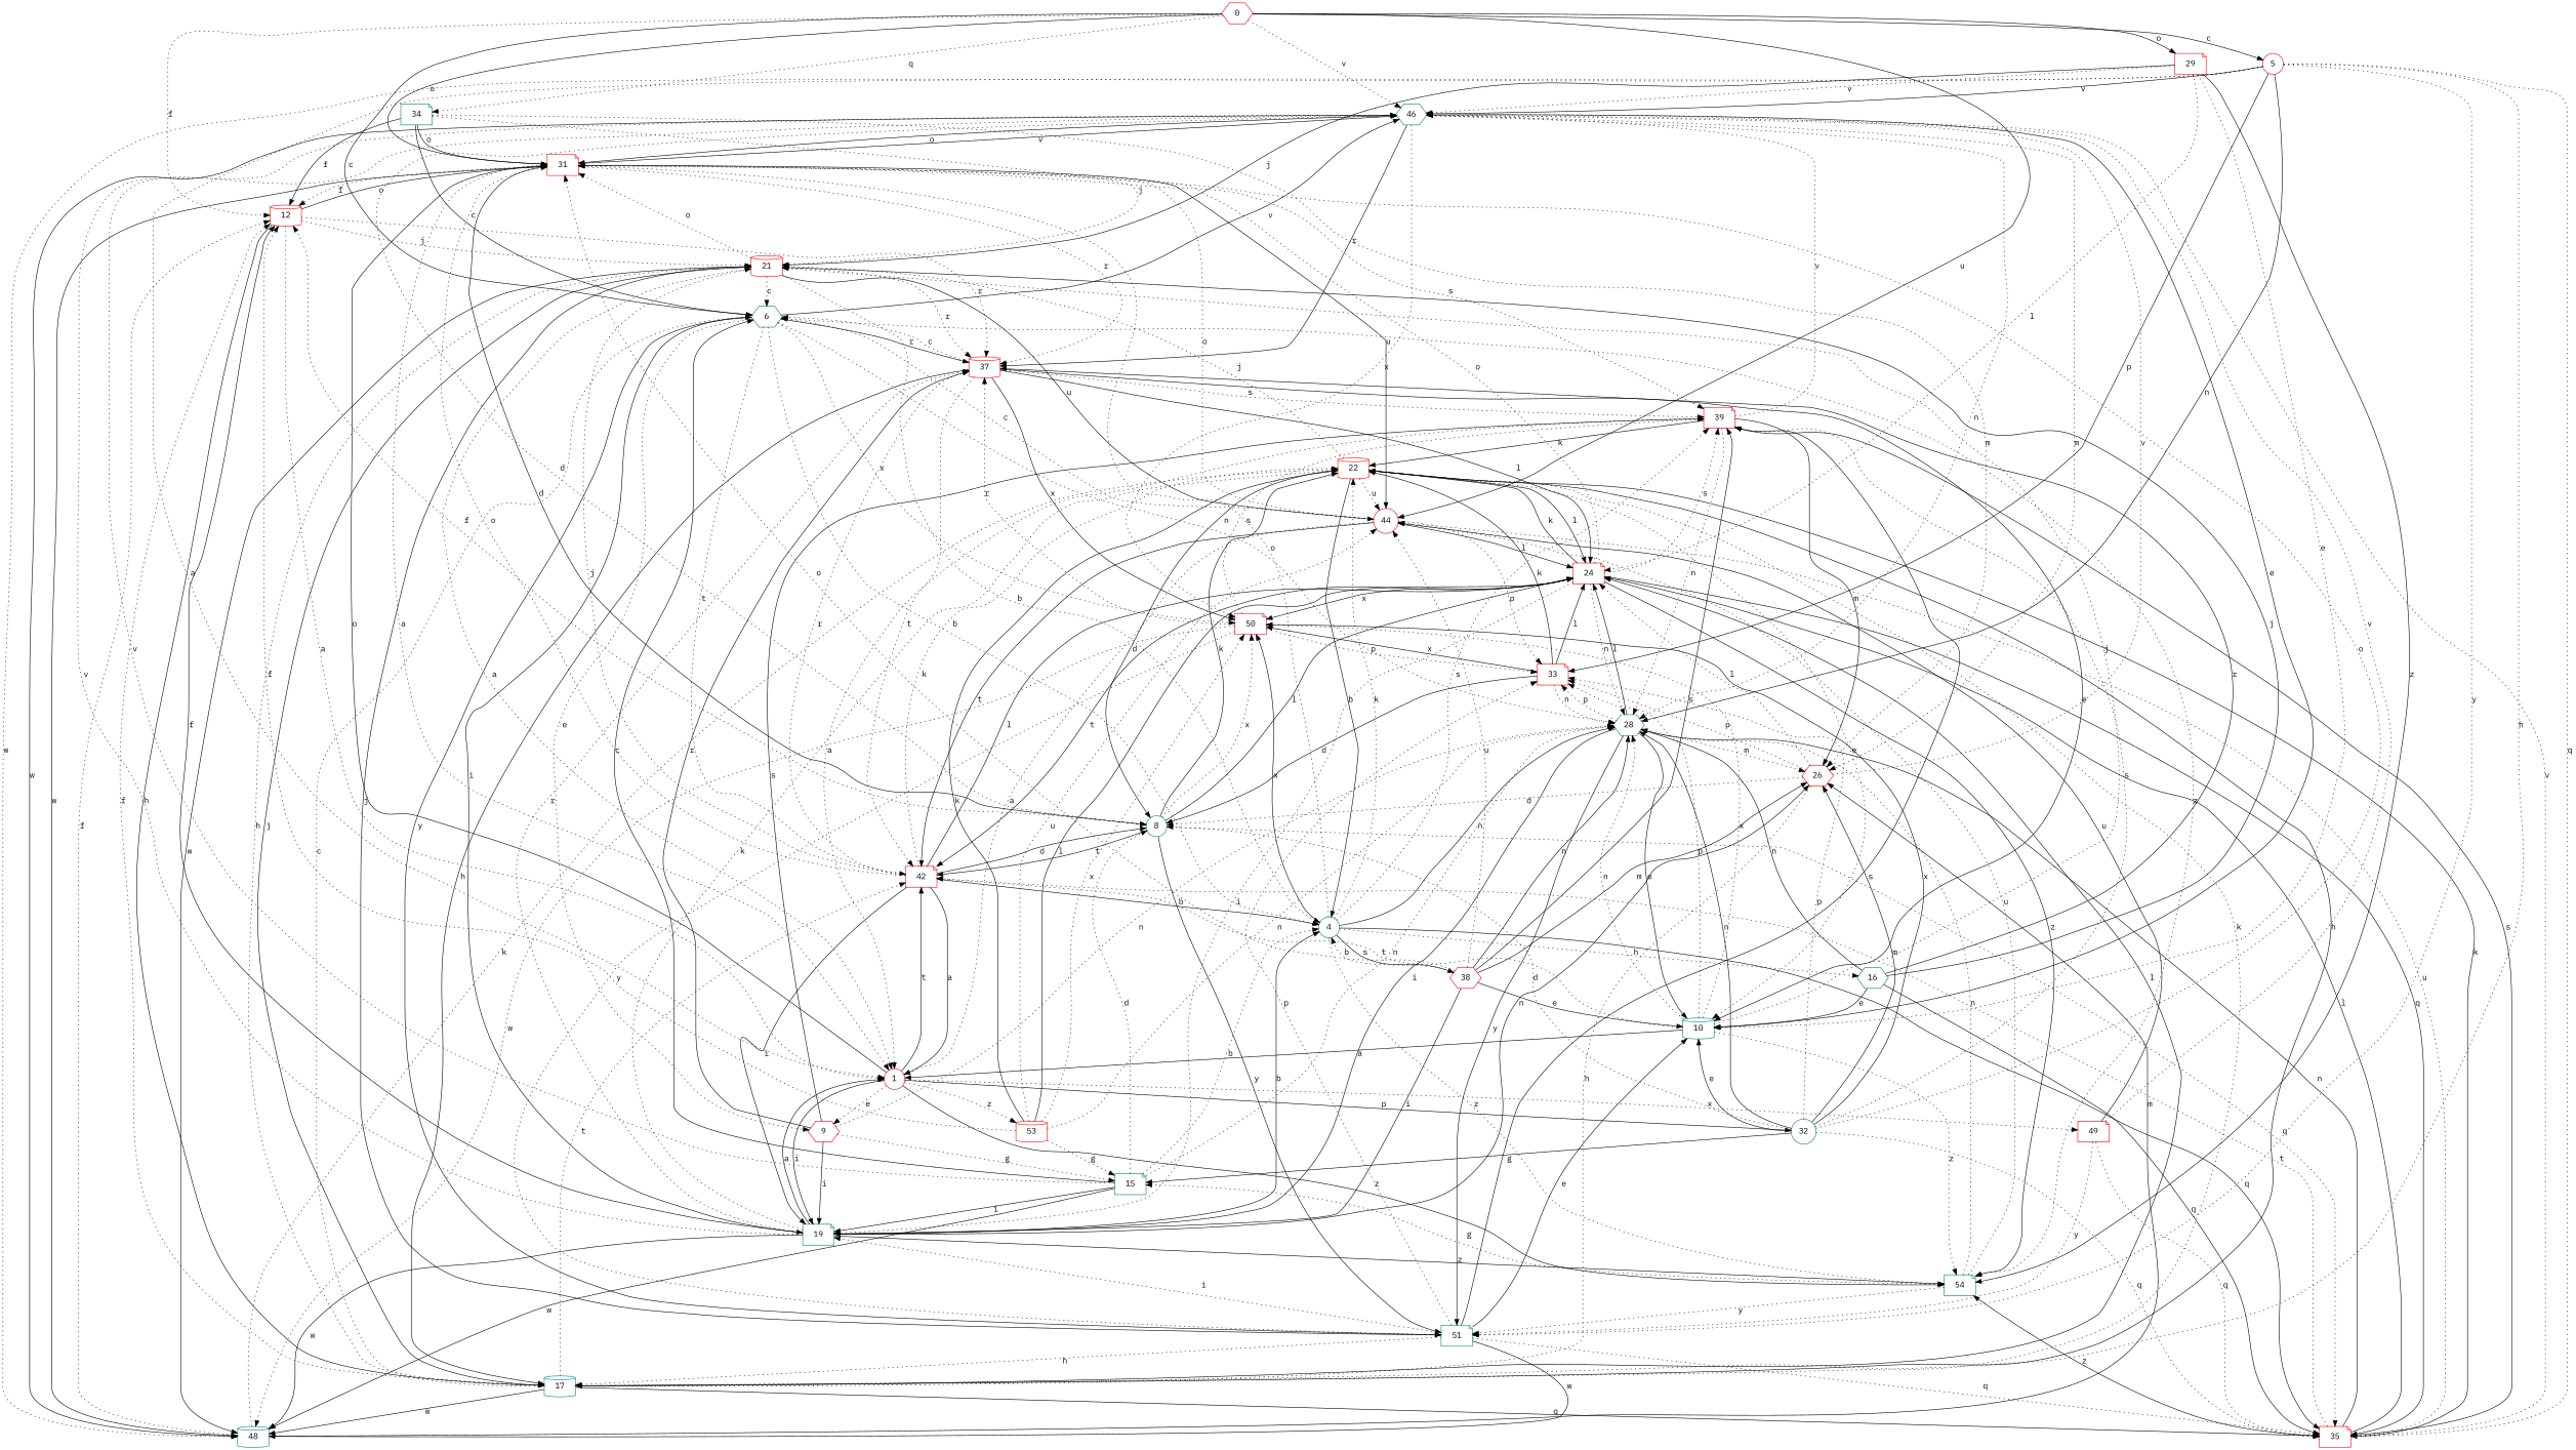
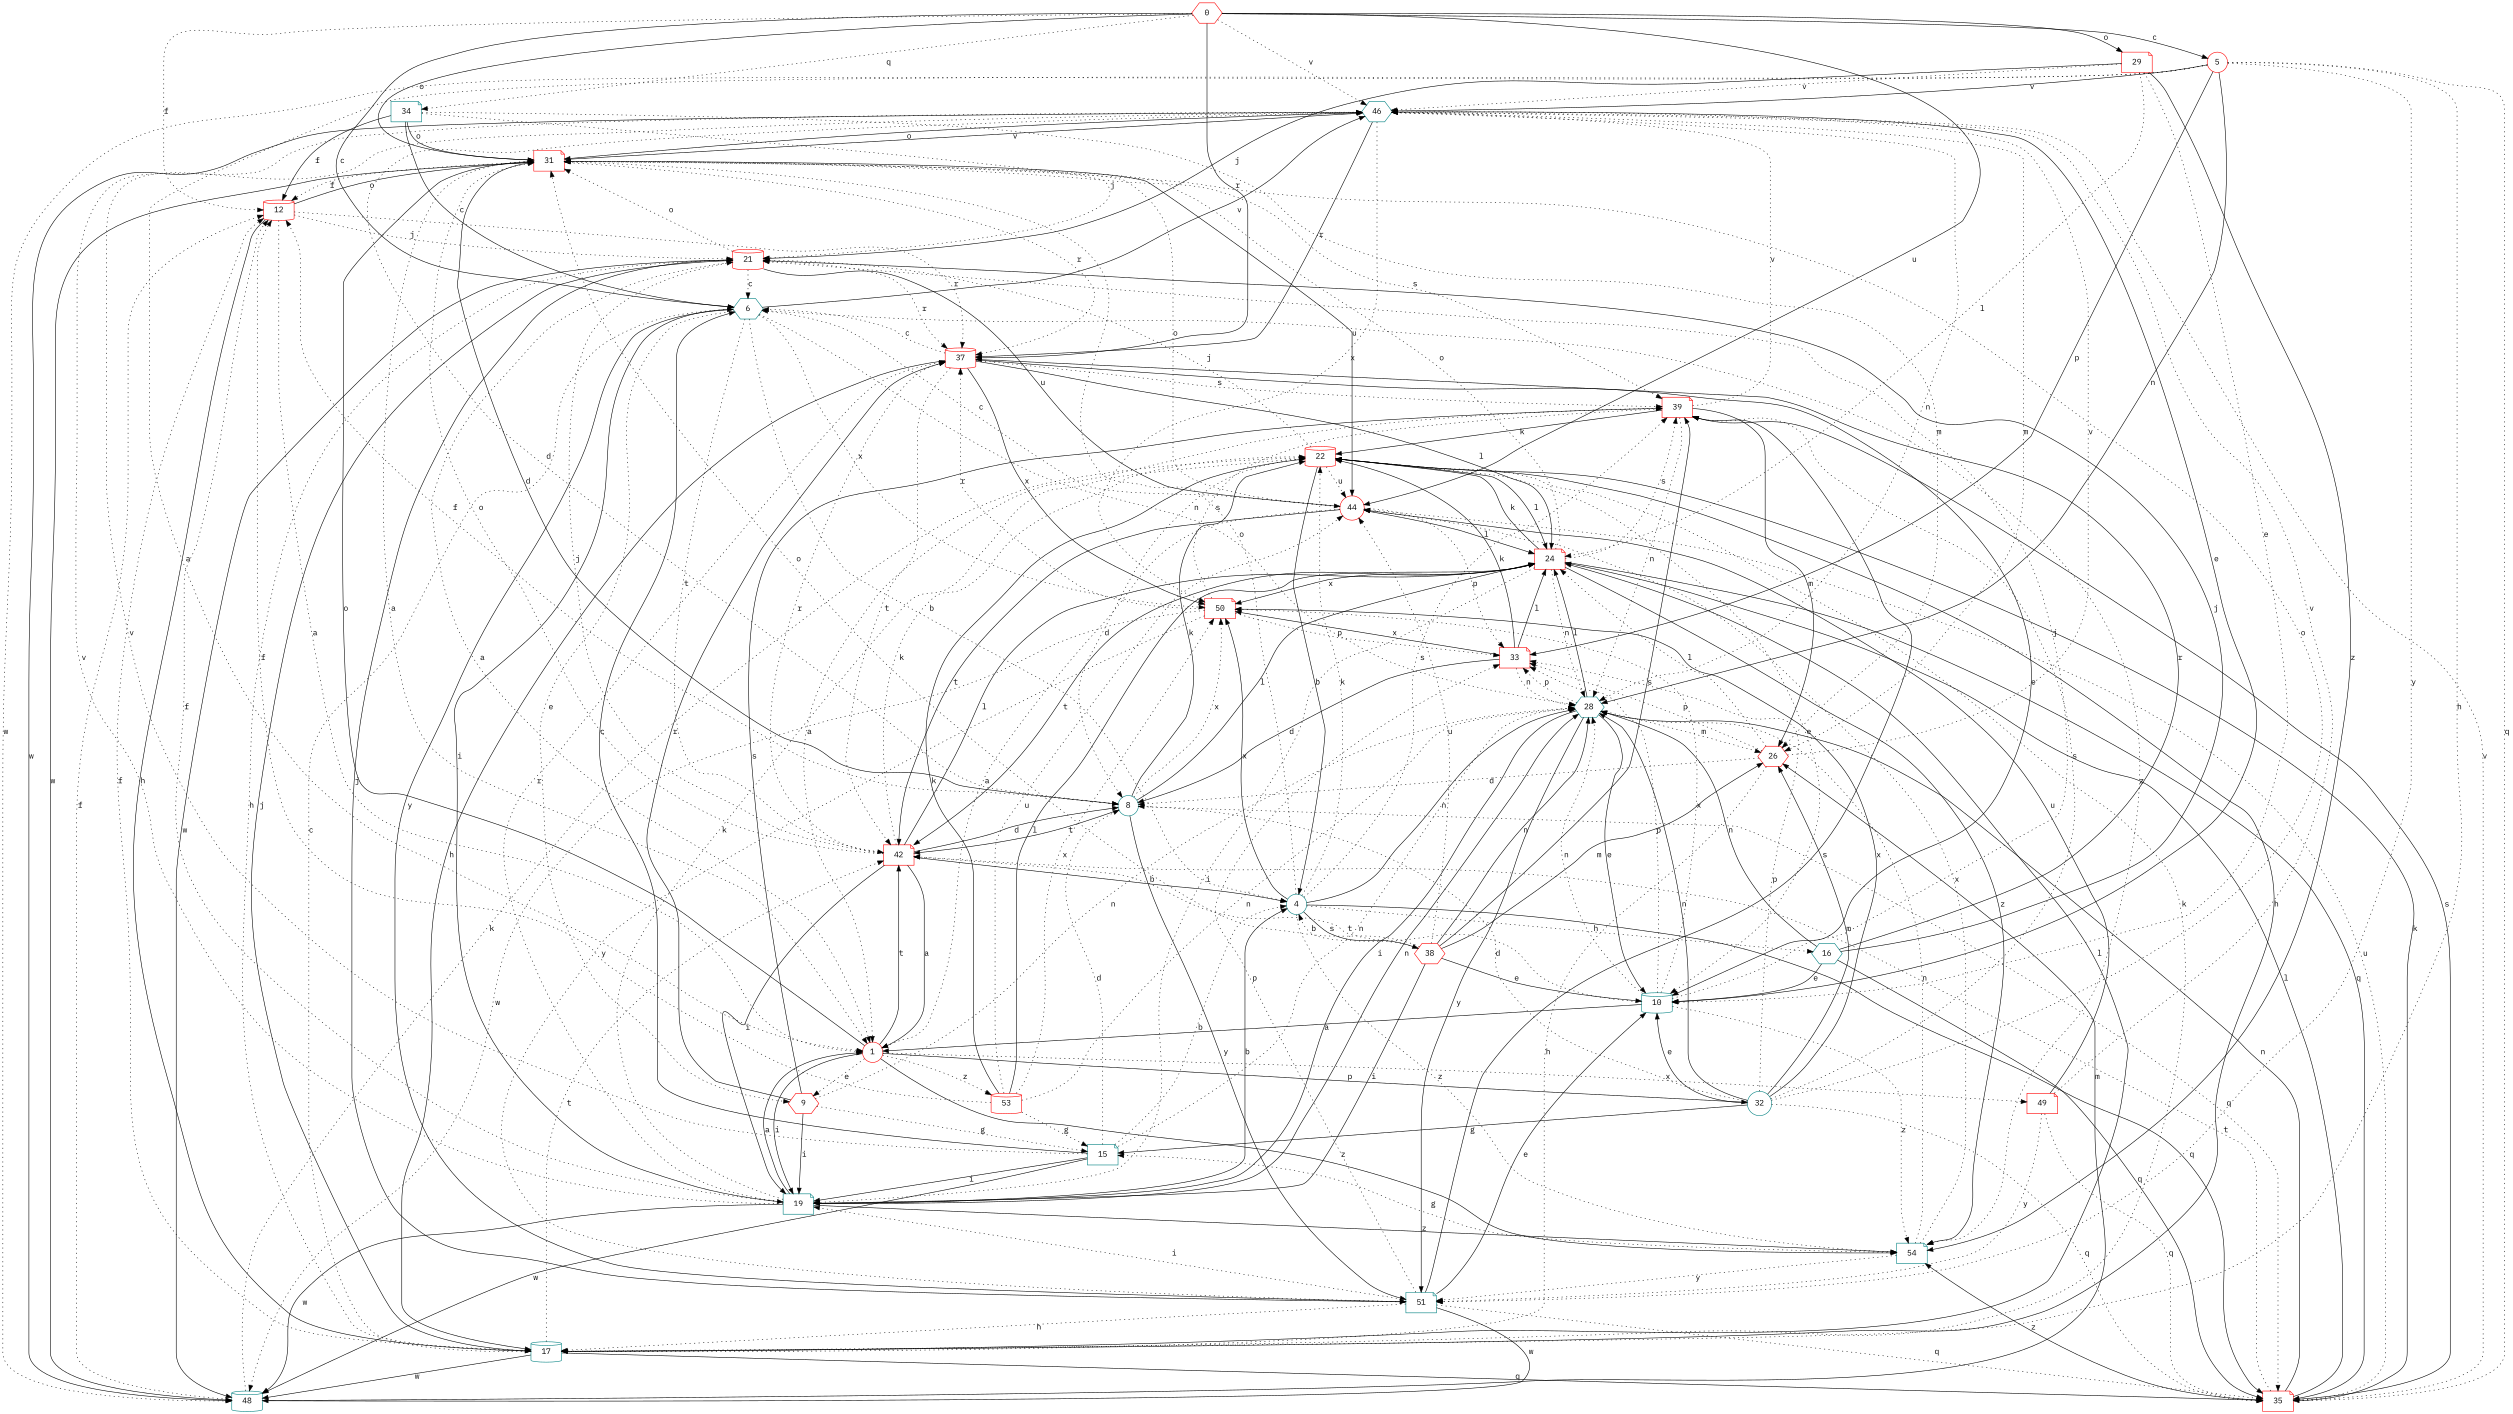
  strict digraph {
    fontname="IBM Plex Mono"
    node [color=red fontname="IBM Plex Mono" shape=note]
    edge [fontname="IBM Plex Mono" style=dotted]
    0 [shape=hexagon]
    5 [shape=circle]
    6 [color=teal shape=hexagon]
    12 [shape=cylinder]
    29
    31
    34 [color=teal]
    44 [shape=circle]
    46 [color=teal shape=hexagon]
    1 [shape=circle]
    28 [color=teal shape=hexagon]
    35
    17 [color=teal shape=cylinder]
    33
    48 [color=teal shape=cylinder]
    51 [color=teal]
    9 [shape=hexagon]
    19 [color=teal]
    42
    54 [color=teal]
    4 [color=teal shape=circle]
    50
    37 [shape=cylinder]
    21 [shape=cylinder]
    n25 [label=24]
    10 [color=teal shape=cylinder]
    39
    8 [color=teal shape=circle]
    26 [shape=hexagon]
    32 [color=teal shape=circle]
    49
    53 [shape=cylinder]
    15 [color=teal]
    22 [shape=cylinder]
    16 [color=teal shape=hexagon]
    38 [shape=hexagon]
    0 -> 5 [label=c style=solid]
    0 -> 6 [label=c style=solid]
    0 -> 12 [label=f]
    0 -> 29 [label=o style=solid]
    0 -> 31 [label=o style=solid]
    0 -> 34 [label=q]
    0 -> 44 [label=u style=solid]
    0 -> 46 [label=v]
    5 -> 46 [label=v style=solid]
    5 -> 1 [label=a]
    5 -> 28 [label=n style=solid]
    5 -> 35 [label=q]
    5 -> 17 [label=h]
    5 -> 33 [label=p style=solid]
    5 -> 48 [label=w]
    5 -> 51 [label=y]
    6 -> 46 [label=v style=solid]
    6 -> 28 [label=n]
    6 -> 51 [label=y style=solid]
    6 -> 9 [label=e]
    6 -> 19 [label=i style=solid]
    6 -> 42 [label=t]
    6 -> 54 [label=z]
    6 -> 4 [label=b]
    6 -> 50 [label=x]
-   6 -> 37 [label=r style=solid]
+   0 -> 37 [label=r style=solid]
    12 -> 31 [label=o style=solid]
    12 -> 1 [label=a]
    12 -> 17 [label=h style=solid]
    12 -> 37 [label=r]
    12 -> 21 [label=j]
    29 -> 46 [label=v]
    29 -> 54 [label=z style=solid]
    29 -> 21 [label=j style=solid]
    29 -> n25 [label=l]
    29 -> 10 [label=e]
    31 -> 12 [label=f]
    31 -> 44 [label=u style=solid]
    31 -> 46 [label=v style=solid]
    31 -> 1 [label=a]
    31 -> 48 [label=w style=solid]
    31 -> 37 [label=r]
    31 -> 39 [label=s]
    31 -> 8 [label=d style=solid]
    34 -> 6 [label=c style=solid]
    34 -> 12 [label=f style=solid]
    34 -> 31 [label=o style=solid]
    34 -> 21 [label=j]
    34 -> 26 [label=m]
    44 -> 6 [label=c]
    44 -> 31 [label=o]
    44 -> 1 [label=a]
    44 -> 33 [label=p]
    44 -> 42 [label=t style=solid]
    44 -> n25 [label=l style=solid]
    46 -> 31 [label=o style=solid]
    46 -> 28 [label=n]
    46 -> 48 [label=w style=solid]
    46 -> 50 [label=x]
    46 -> 37 [label=r style=solid]
    46 -> 10 [label=e style=solid]
    46 -> 8 [label=d]
    46 -> 26 [label=m]
    1 -> 31 [label=o style=solid]
    1 -> 9 [label=e]
    1 -> 19 [label=i style=solid]
    1 -> 42 [label=t style=solid]
    1 -> 54 [label=z style=solid]
    1 -> 32 [label=p style=solid]
    1 -> 49 [label=x]
    1 -> 53 [label=z]
    28 -> 33 [label=p]
    28 -> 51 [label=y style=solid]
    28 -> 19 [label=i style=solid]
    28 -> n25 [label=l style=solid]
    28 -> 10 [label=e style=solid]
    28 -> 26 [label=m]
    35 -> 44 [label=u]
    35 -> 46 [label=v]
    35 -> 28 [label=n style=solid]
    35 -> 42 [label=t]
    35 -> 54 [label=z style=solid]
    35 -> n25 [label=l style=solid]
    35 -> 39 [label=s style=solid]
    35 -> 22 [label=k style=solid]
    17 -> 6 [label=c]
    17 -> 12 [label=f]
    17 -> 35 [label=q style=solid]
    17 -> 48 [label=w style=solid]
    17 -> 42 [label=t]
    17 -> 21 [label=j style=solid]
    17 -> n25 [label=l style=solid]
    17 -> 22 [label=k]
    33 -> 28 [label=n]
    33 -> 50 [label=x style=solid]
    33 -> n25 [label=l style=solid]
    33 -> 8 [label=d style=solid]
    33 -> 22 [label=k style=solid]
    48 -> 12 [label=f]
    48 -> 26 [label=m style=solid]
    48 -> 22 [label=k]
    51 -> 35 [label=q]
    51 -> 17 [label=h]
    51 -> 33 [label=p]
    51 -> 48 [label=w style=solid]
    51 -> 19 [label=i]
    51 -> 21 [label=j style=solid]
    51 -> 10 [label=e style=solid]
    51 -> 39 [label=s style=solid]
    9 -> 28 [label=n]
    9 -> 19 [label=i style=solid]
    9 -> 37 [label=r style=solid]
    9 -> 39 [label=s style=solid]
    9 -> 15 [label=g]
-   19 -> 12 [label=f style=solid]
+   19 -> 12 [label=f]
    19 -> 46 [label=v]
    19 -> 1 [label=a style=solid]
-   19 -> 26 [label=n style=solid]
+   19 -> 28 [label=n style=solid]
    19 -> 48 [label=w style=solid]
    19 -> 54 [label=z style=solid]
    19 -> 4 [label=b style=solid]
    19 -> 37 [label=r]
    19 -> 22 [label=k]
    42 -> 31 [label=o]
    42 -> 1 [label=a style=solid]
    42 -> 19 [label=i style=solid]
    42 -> 4 [label=b style=solid]
    42 -> 37 [label=r]
    42 -> 21 [label=j]
    42 -> n25 [label=l style=solid]
    42 -> 8 [label=d style=solid]
    42 -> 22 [label=k]
-   54 -> 44 [label=u]
+   54 -> 44 [label=x]
    54 -> 28 [label=n]
    54 -> 51 [label=y]
    54 -> 15 [label=g]
    4 -> 31 [label=o]
    4 -> 28 [label=n style=solid]
    4 -> 35 [label=q style=solid]
    4 -> 54 [label=z]
    4 -> 50 [label=x style=solid]
    4 -> 39 [label=s]
    4 -> 22 [label=k]
    4 -> 16 [label=h]
    4 -> 38 [label=s style=solid]
    50 -> 33 [label=p]
    50 -> 48 [label=w]
    50 -> 51 [label=y]
    50 -> 37 [label=r]
    50 -> 39 [label=s]
    37 -> 6 [label=c]
    37 -> 17 [label=h style=solid]
    37 -> 42 [label=t]
    37 -> 50 [label=x style=solid]
    37 -> n25 [label=l style=solid]
    37 -> 10 [label=e style=solid]
    37 -> 39 [label=s]
    21 -> 6 [label=c]
    21 -> 31 [label=o]
    21 -> 44 [label=u style=solid]
    21 -> 1 [label=a]
    21 -> 17 [label=h]
    21 -> 48 [label=w style=solid]
-   21 -> 4 [label=b]
    21 -> 37 [label=r]
    n25 -> 31 [label=o]
    n25 -> 28 [label=n]
    n25 -> 35 [label=q style=solid]
    n25 -> 19 [label=i]
    n25 -> 42 [label=t style=solid]
    n25 -> 54 [label=z style=solid]
    n25 -> 50 [label=x style=solid]
    n25 -> 39 [label=s]
    n25 -> 22 [label=k style=solid]
    10 -> 1 [label=a style=solid]
    10 -> 28 [label=n]
    10 -> 33 [label=p]
    10 -> 42 [label=t]
    10 -> 54 [label=z]
    10 -> 50 [label=x]
    10 -> 21 [label=j]
    39 -> 46 [label=v]
    39 -> 1 [label=a]
    39 -> 28 [label=n]
    39 -> 26 [label=m style=solid]
    39 -> 22 [label=k style=solid]
    8 -> 12 [label=f]
    8 -> 35 [label=q]
    8 -> 51 [label=y style=solid]
    8 -> 42 [label=t style=solid]
    8 -> 50 [label=x]
    8 -> n25 [label=l style=solid]
    8 -> 22 [label=k style=solid]
    26 -> 46 [label=v]
    26 -> 17 [label=h]
    26 -> 33 [label=p]
    26 -> n25 [label=l]
    26 -> 8 [label=d]
    32 -> 31 [label=o]
    32 -> 28 [label=n style=solid]
    32 -> 35 [label=q]
    32 -> 33 [label=p]
    32 -> 50 [label=x style=solid]
    32 -> 10 [label=e style=solid]
    32 -> 39 [label=s]
    32 -> 8 [label=d]
    32 -> 26 [label=m style=solid]
    32 -> 15 [label=g style=solid]
    49 -> 44 [label=u style=solid]
    49 -> 46 [label=v]
    49 -> 35 [label=q]
    49 -> 51 [label=y]
    53 -> 12 [label=f]
    53 -> 44 [label=u]
    53 -> 28 [label=n]
    53 -> 50 [label=x]
    53 -> n25 [label=l style=solid]
    53 -> 15 [label=g]
    53 -> 22 [label=k style=solid]
    15 -> 6 [label=c style=solid]
    15 -> 46 [label=v]
    15 -> 28 [label=n]
    15 -> 48 [label=w style=solid]
    15 -> 19 [label=i style=solid]
    15 -> 4 [label=b]
    15 -> 8 [label=d]
    22 -> 44 [label=u]
    22 -> 17 [label=h style=solid]
    22 -> 4 [label=b style=solid]
    22 -> 21 [label=j]
    22 -> n25 [label=l style=solid]
    22 -> 10 [label=e]
-   22 -> 8 [label=d style=solid]
+   22 -> 8 [label=d]
    16 -> 28 [label=n style=solid]
    16 -> 35 [label=q style=solid]
    16 -> 37 [label=r style=solid]
    16 -> 21 [label=j style=solid]
    16 -> 10 [label=e style=solid]
    38 -> 31 [label=o]
    38 -> 44 [label=u]
    38 -> 28 [label=n style=solid]
    38 -> 19 [label=i style=solid]
    38 -> 4 [label=b]
    38 -> 10 [label=e style=solid]
    38 -> 39 [label=s style=solid]
    38 -> 26 [label=m style=solid]
  }
